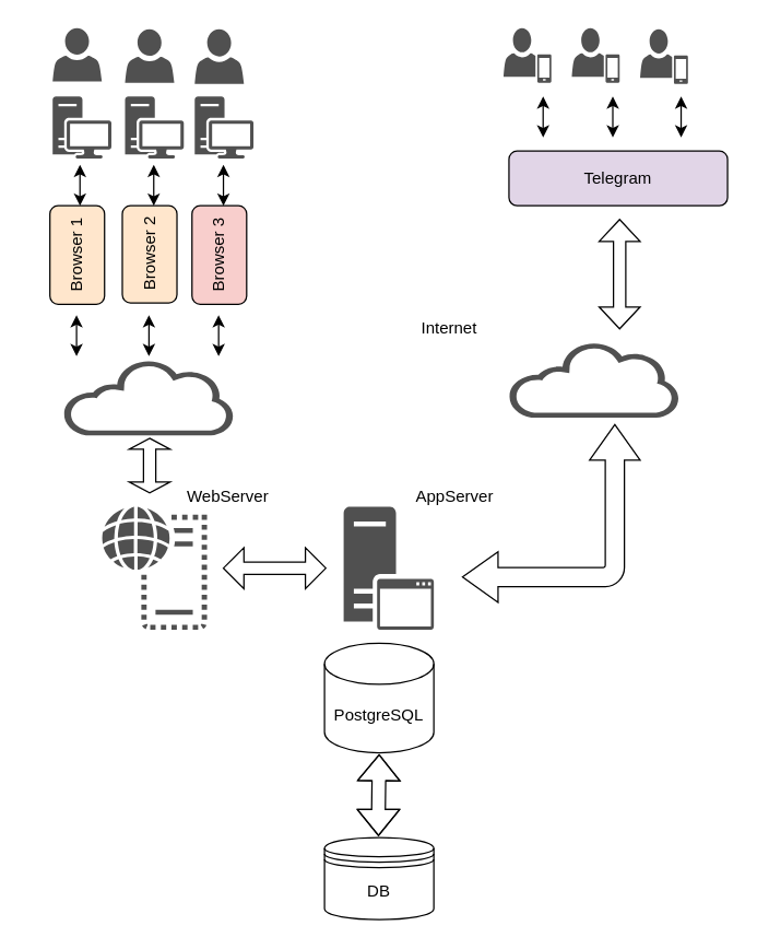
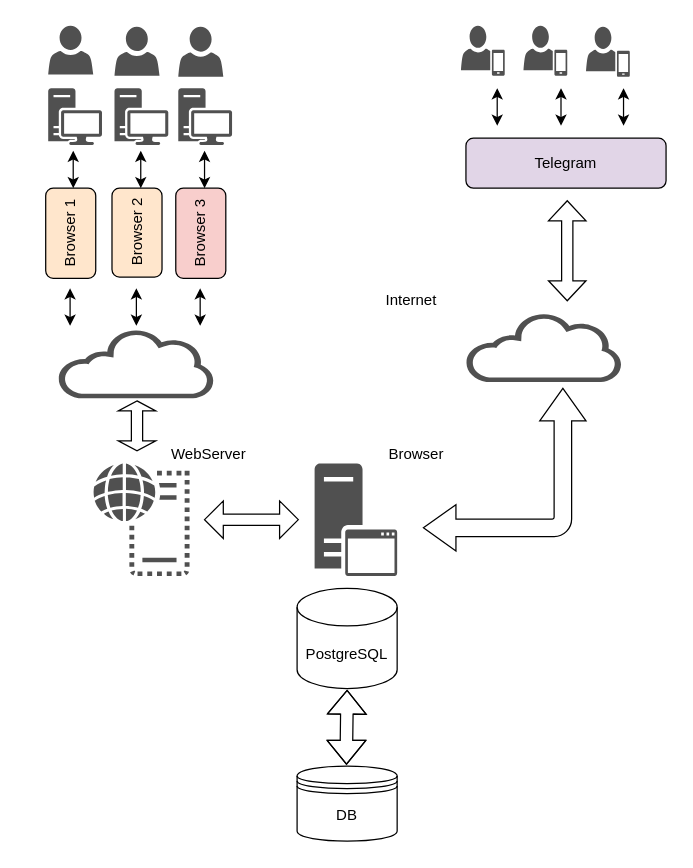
  <mxCell id="0" />
  <mxCell id="1" parent="0" />
  <mxCell id="2" value="PostgreSQL" style="shape=cylinder3;whiteSpace=wrap;html=1;boundedLbl=1;backgroundOutline=1;size=15;" parent="1" vertex="1"><mxGeometry x="237" y="470" width="80" height="80" as="geometry" /></mxCell>
  <mxCell id="3" value="" style="shape=flexArrow;endArrow=classic;startArrow=classic;html=1;rounded=0;" parent="1" edge="1"><mxGeometry width="100" height="100" relative="1" as="geometry"><mxPoint x="276.5" y="611" as="sourcePoint" /><mxPoint x="277" y="551" as="targetPoint" /><Array as="points"><mxPoint x="276.5" y="591" /></Array></mxGeometry></mxCell>
  <mxCell id="4" value="DB" style="shape=datastore;whiteSpace=wrap;html=1;" parent="1" vertex="1"><mxGeometry x="237" y="612" width="80" height="60" as="geometry" /></mxCell>
  <mxCell id="5" value="" style="sketch=0;pointerEvents=1;shadow=0;dashed=0;html=1;strokeColor=none;fillColor=#505050;labelPosition=center;verticalLabelPosition=bottom;verticalAlign=top;outlineConnect=0;align=center;shape=mxgraph.office.devices.workstation;" parent="1" vertex="1"><mxGeometry x="38" y="70" width="43" height="45.43" as="geometry" /></mxCell>
  <mxCell id="6" value="" style="sketch=0;pointerEvents=1;shadow=0;dashed=0;html=1;strokeColor=none;fillColor=#505050;labelPosition=center;verticalLabelPosition=bottom;verticalAlign=top;outlineConnect=0;align=center;shape=mxgraph.office.users.mobile_user;" parent="1" vertex="1"><mxGeometry x="368" y="20" width="35" height="40" as="geometry" /></mxCell>
  <mxCell id="7" value="" style="sketch=0;pointerEvents=1;shadow=0;dashed=0;html=1;strokeColor=none;fillColor=#505050;labelPosition=center;verticalLabelPosition=bottom;verticalAlign=top;outlineConnect=0;align=center;shape=mxgraph.office.users.user;" parent="1" vertex="1"><mxGeometry x="38" y="20" width="36" height="39.13" as="geometry" /></mxCell>
  <mxCell id="8" value="" style="sketch=0;pointerEvents=1;shadow=0;dashed=0;html=1;strokeColor=none;fillColor=#505050;labelPosition=center;verticalLabelPosition=bottom;verticalAlign=top;outlineConnect=0;align=center;shape=mxgraph.office.users.user;" parent="1" vertex="1"><mxGeometry x="91" y="20.87" width="36" height="39.13" as="geometry" /></mxCell>
  <mxCell id="9" value="" style="sketch=0;pointerEvents=1;shadow=0;dashed=0;html=1;strokeColor=none;fillColor=#505050;labelPosition=center;verticalLabelPosition=bottom;verticalAlign=top;outlineConnect=0;align=center;shape=mxgraph.office.users.user;" parent="1" vertex="1"><mxGeometry x="142" y="20.87" width="36" height="40" as="geometry" /></mxCell>
  <mxCell id="10" value="" style="sketch=0;pointerEvents=1;shadow=0;dashed=0;html=1;strokeColor=none;fillColor=#505050;labelPosition=center;verticalLabelPosition=bottom;verticalAlign=top;outlineConnect=0;align=center;shape=mxgraph.office.users.mobile_user;" parent="1" vertex="1"><mxGeometry x="418" y="20" width="35" height="40" as="geometry" /></mxCell>
  <mxCell id="11" value="" style="sketch=0;pointerEvents=1;shadow=0;dashed=0;html=1;strokeColor=none;fillColor=#505050;labelPosition=center;verticalLabelPosition=bottom;verticalAlign=top;outlineConnect=0;align=center;shape=mxgraph.office.users.mobile_user;" parent="1" vertex="1"><mxGeometry x="468" y="20.87" width="35" height="40" as="geometry" /></mxCell>
  <mxCell id="12" value="" style="sketch=0;pointerEvents=1;shadow=0;dashed=0;html=1;strokeColor=none;fillColor=#505050;labelPosition=center;verticalLabelPosition=bottom;verticalAlign=top;outlineConnect=0;align=center;shape=mxgraph.office.devices.workstation;" parent="1" vertex="1"><mxGeometry x="91" y="70" width="43" height="45.43" as="geometry" /></mxCell>
  <mxCell id="13" value="" style="sketch=0;pointerEvents=1;shadow=0;dashed=0;html=1;strokeColor=none;fillColor=#505050;labelPosition=center;verticalLabelPosition=bottom;verticalAlign=top;outlineConnect=0;align=center;shape=mxgraph.office.devices.workstation;" parent="1" vertex="1"><mxGeometry x="142" y="70" width="43" height="45.43" as="geometry" /></mxCell>
  <mxCell id="14" value="Browser 1" style="rounded=1;whiteSpace=wrap;html=1;rotation=-90;fillColor=#ffe6cc;" parent="1" vertex="1"><mxGeometry x="20" y="166" width="72" height="40" as="geometry" /></mxCell>
  <mxCell id="15" value="Browser 2" style="rounded=1;whiteSpace=wrap;html=1;rotation=-90;fillColor=#ffe6cc;" parent="1" vertex="1"><mxGeometry x="73.5" y="165.5" width="71" height="40" as="geometry" /></mxCell>
  <mxCell id="16" value="Browser 3" style="rounded=1;whiteSpace=wrap;html=1;rotation=-90;fillColor=#f8cecc;" parent="1" vertex="1"><mxGeometry x="124" y="166" width="72" height="40" as="geometry" /></mxCell>
  <mxCell id="17" value="Telegram" style="rounded=1;whiteSpace=wrap;html=1;fillColor=#e1d5e7;" parent="1" vertex="1"><mxGeometry x="372" y="110" width="160" height="40" as="geometry" /></mxCell>
  <mxCell id="18" value="" style="sketch=0;pointerEvents=1;shadow=0;dashed=0;html=1;strokeColor=none;fillColor=#505050;labelPosition=center;verticalLabelPosition=bottom;outlineConnect=0;verticalAlign=top;align=center;shape=mxgraph.office.clouds.cloud;" parent="1" vertex="1"><mxGeometry x="46" y="263" width="126" height="55" as="geometry" /></mxCell>
  <mxCell id="19" value="" style="sketch=0;pointerEvents=1;shadow=0;dashed=0;html=1;strokeColor=none;fillColor=#505050;labelPosition=center;verticalLabelPosition=bottom;verticalAlign=top;outlineConnect=0;align=center;shape=mxgraph.office.servers.virtual_web_server;direction=west;" parent="1" vertex="1"><mxGeometry x="74" y="370" width="77" height="90" as="geometry" /></mxCell>
  <mxCell id="20" value="" style="sketch=0;pointerEvents=1;shadow=0;dashed=0;html=1;strokeColor=none;fillColor=#505050;labelPosition=center;verticalLabelPosition=bottom;outlineConnect=0;verticalAlign=top;align=center;shape=mxgraph.office.clouds.cloud;" parent="1" vertex="1"><mxGeometry x="372" y="250" width="126" height="55" as="geometry" /></mxCell>
  <mxCell id="21" value="" style="sketch=0;pointerEvents=1;shadow=0;dashed=0;html=1;strokeColor=none;fillColor=#505050;labelPosition=center;verticalLabelPosition=bottom;verticalAlign=top;outlineConnect=0;align=center;shape=mxgraph.office.servers.application_server;" parent="1" vertex="1"><mxGeometry x="251" y="370" width="66" height="90" as="geometry" /></mxCell>
  <mxCell id="22" value="" style="endArrow=classic;startArrow=classic;html=1;rounded=0;" parent="1" edge="1"><mxGeometry width="50" height="50" relative="1" as="geometry"><mxPoint x="397" y="100" as="sourcePoint" /><mxPoint x="397" y="70" as="targetPoint" /></mxGeometry></mxCell>
  <mxCell id="23" value="" style="endArrow=classic;startArrow=classic;html=1;rounded=0;" parent="1" edge="1"><mxGeometry width="50" height="50" relative="1" as="geometry"><mxPoint x="448" y="100" as="sourcePoint" /><mxPoint x="448" y="70" as="targetPoint" /></mxGeometry></mxCell>
  <mxCell id="24" value="" style="endArrow=classic;startArrow=classic;html=1;rounded=0;" parent="1" edge="1"><mxGeometry width="50" height="50" relative="1" as="geometry"><mxPoint x="498" y="100" as="sourcePoint" /><mxPoint x="498" y="70" as="targetPoint" /></mxGeometry></mxCell>
  <mxCell id="25" value="" style="endArrow=classic;startArrow=classic;html=1;rounded=0;" parent="1" edge="1"><mxGeometry width="50" height="50" relative="1" as="geometry"><mxPoint x="58" y="150" as="sourcePoint" /><mxPoint x="58" y="120" as="targetPoint" /></mxGeometry></mxCell>
  <mxCell id="26" value="" style="endArrow=classic;startArrow=classic;html=1;rounded=0;" parent="1" edge="1"><mxGeometry width="50" height="50" relative="1" as="geometry"><mxPoint x="112" y="150" as="sourcePoint" /><mxPoint x="112" y="120" as="targetPoint" /></mxGeometry></mxCell>
  <mxCell id="27" value="" style="endArrow=classic;startArrow=classic;html=1;rounded=0;" parent="1" edge="1"><mxGeometry width="50" height="50" relative="1" as="geometry"><mxPoint x="163" y="150" as="sourcePoint" /><mxPoint x="163" y="120" as="targetPoint" /></mxGeometry></mxCell>
  <mxCell id="28" value="" style="endArrow=classic;startArrow=classic;html=1;rounded=0;" parent="1" edge="1"><mxGeometry width="50" height="50" relative="1" as="geometry"><mxPoint x="55.5" y="260" as="sourcePoint" /><mxPoint x="55.5" y="230" as="targetPoint" /></mxGeometry></mxCell>
  <mxCell id="29" value="" style="endArrow=classic;startArrow=classic;html=1;rounded=0;" parent="1" edge="1"><mxGeometry width="50" height="50" relative="1" as="geometry"><mxPoint x="108.5" y="260" as="sourcePoint" /><mxPoint x="108.5" y="230" as="targetPoint" /></mxGeometry></mxCell>
  <mxCell id="30" value="" style="endArrow=classic;startArrow=classic;html=1;rounded=0;" parent="1" edge="1"><mxGeometry width="50" height="50" relative="1" as="geometry"><mxPoint x="159.5" y="260" as="sourcePoint" /><mxPoint x="159.5" y="230" as="targetPoint" /></mxGeometry></mxCell>
  <mxCell id="31" value="" style="shape=doubleArrow;direction=south;whiteSpace=wrap;html=1;" parent="1" vertex="1"><mxGeometry x="94" y="320" width="30" height="40" as="geometry" /></mxCell>
  <mxCell id="32" value="" style="shape=doubleArrow;direction=south;whiteSpace=wrap;html=1;rotation=90;" parent="1" vertex="1"><mxGeometry x="185.5" y="377.5" width="30" height="75" as="geometry" /></mxCell>
  <mxCell id="33" value="" style="shape=doubleArrow;direction=south;whiteSpace=wrap;html=1;" parent="1" vertex="1"><mxGeometry x="438" y="160" width="30" height="80" as="geometry" /></mxCell>
  <mxCell id="34" value="" style="html=1;shadow=0;dashed=0;align=center;verticalAlign=middle;shape=mxgraph.arrows2.bendDoubleArrow;dy=7;dx=26;arrowHead=37;rounded=1;rotation=-180;" parent="1" vertex="1"><mxGeometry x="338" y="310" width="130" height="130" as="geometry" /></mxCell>
  <mxCell id="35" value="Internet" style="text;html=1;align=center;verticalAlign=middle;resizable=0;points=[];autosize=1;strokeColor=none;fillColor=none;" parent="1" vertex="1"><mxGeometry x="298" y="225" width="60" height="30" as="geometry" /></mxCell>
  <mxCell id="36" value="WebServer" style="text;html=1;align=center;verticalAlign=middle;resizable=0;points=[];autosize=1;strokeColor=none;fillColor=none;" parent="1" vertex="1"><mxGeometry x="126" y="348" width="80" height="30" as="geometry" /></mxCell>
- <mxCell id="37" value="AppServer" style="text;html=1;align=center;verticalAlign=middle;resizable=0;points=[];autosize=1;strokeColor=none;fillColor=none;" parent="1" vertex="1"><mxGeometry x="292" y="348" width="80" height="30" as="geometry" /></mxCell>
+ <mxCell id="37" value="Browser" style="text;html=1;align=center;verticalAlign=middle;resizable=0;points=[];autosize=1;strokeColor=none;fillColor=none;" parent="1" vertex="1"><mxGeometry x="292" y="348" width="80" height="30" as="geometry" /></mxCell>
